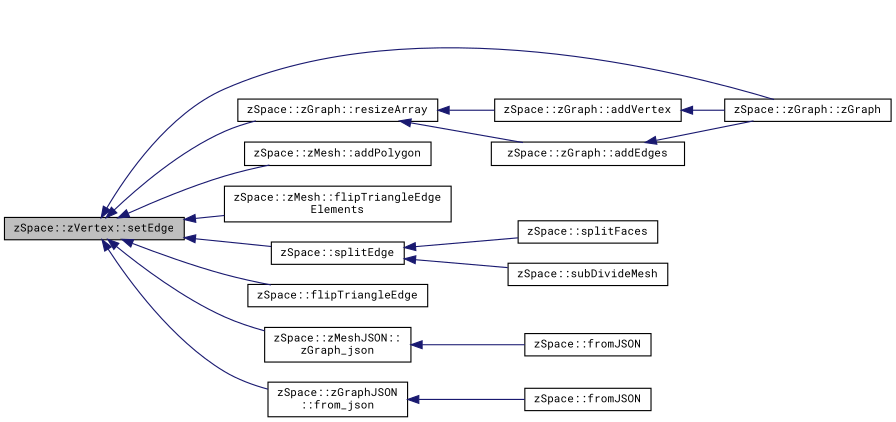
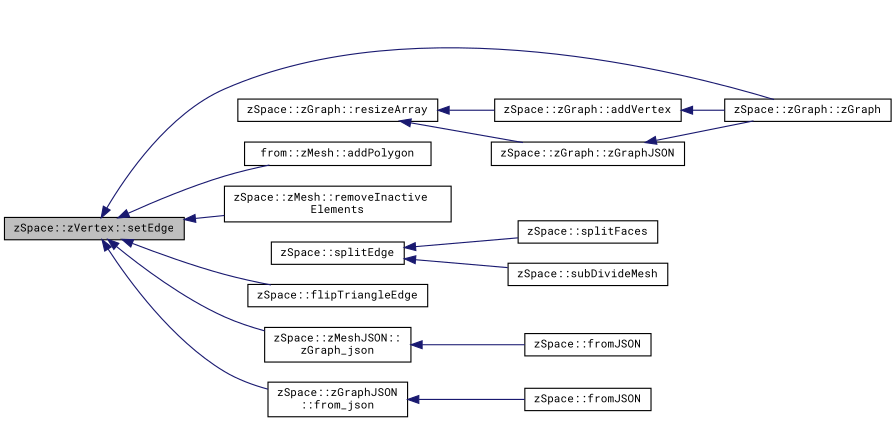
  digraph {
    fontname="Roboto Mono"
    rankdir=LR
    node [color=black fillcolor=white fontname="Roboto Mono" fontsize=10 shape=record style=filled]
    edge [color=midnightblue dir=back fontname="Roboto Mono" fontsize=10 labelfontname=Helvetica labelfontsize=10 style=solid]
    n1 [fillcolor=grey75 fontcolor=black height=0.2 label="zSpace::zVertex::setEdge" width=0.4]
    n2 [height=0.2 label="zSpace::zGraph::zGraph" width=0.4]
    n3 [height=0.2 label="zSpace::zGraph::resizeArray" width=0.4]
-   n4 [height=0.2 label="zSpace::zMesh::addPolygon" width=0.4]
-   n5 [height=0.2 label="zSpace::zMesh::flipTriangleEdge\lElements" width=0.4]
+   n4 [height=0.2 label="from::zMesh::addPolygon" width=0.4]
+   n5 [height=0.2 label="zSpace::zMesh::removeInactive\lElements" width=0.4]
    n6 [height=0.2 label="zSpace::splitEdge" width=0.4]
    n7 [height=0.2 label="zSpace::flipTriangleEdge" width=0.4]
    n8 [height=0.2 label="zSpace::zMeshJSON::\lzGraph_json" width=0.4]
    n9 [height=0.2 label="zSpace::zGraphJSON\l::from_json" width=0.4]
    n10 [height=0.2 label="zSpace::zGraph::addVertex" width=0.4]
-   n11 [height=0.2 label="zSpace::zGraph::addEdges" width=0.4]
+   n11 [height=0.2 label="zSpace::zGraph::zGraphJSON" width=0.4]
    n12 [height=0.2 label="zSpace::splitFaces" width=0.4]
    n13 [height=0.2 label="zSpace::subDivideMesh" width=0.4]
    n14 [height=0.2 label="zSpace::fromJSON" width=0.4]
    n15 [height=0.2 label="zSpace::fromJSON" width=0.4]
    n1 -> n2
-   n1 -> n3
    n1 -> n4
    n1 -> n5
-   n1 -> n6
    n1 -> n7
    n1 -> n8
    n1 -> n9
    n3 -> n10
    n3 -> n11
    n6 -> n12
    n6 -> n13
    n8 -> n14
    n9 -> n15
    n10 -> n2
    n11 -> n2
  }
